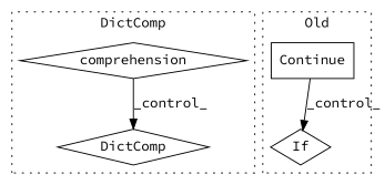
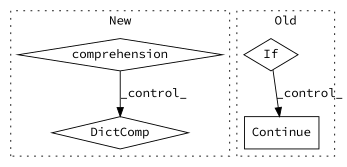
  digraph {
    fontname="Source Code Pro"
    node [fontname="Source Code Pro" l=3 shape=diamond]
    edge [fontname="Source Code Pro"]
    n1 [a=84 l=192 label=DictComp s=16455]
    n2 [a=45 label=comprehension s=16571]
    n3 [a=43 l=8 label=Continue s=15339 shape=box]
    n4 [a=96 label=If s=15302]
    subgraph cluster_1 {
-     label=DictComp
+     label=New
      style=dotted
      n1
      n2
    }
    subgraph cluster_2 {
      label=Old
      style=dotted
      n3
      n4
    }
    n2 -> n1 [label=_control_]
-   n3 -> n4 [label=_control_]
+   n4 -> n3 [label=_control_]
  }
